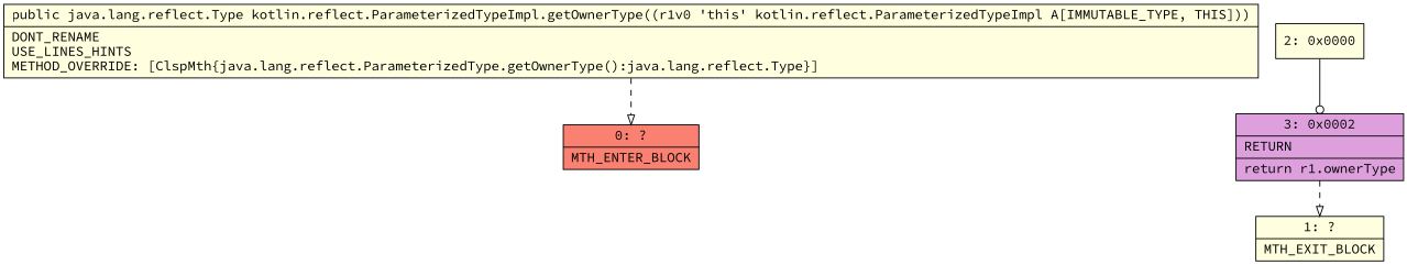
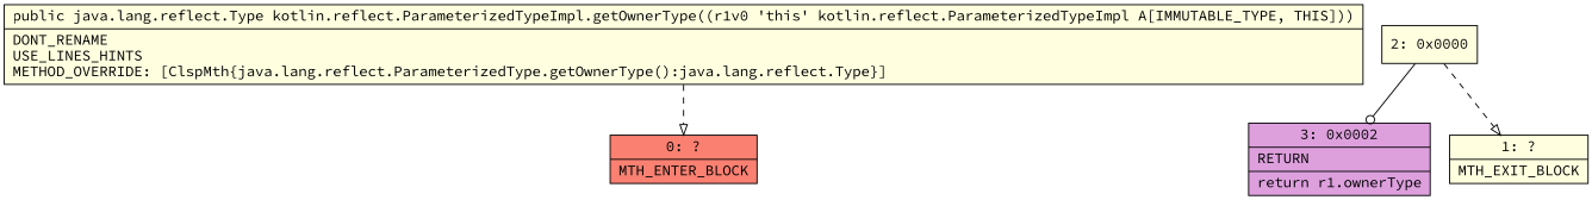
  digraph {
    fontname="Source Code Pro"
    node [fillcolor=lightyellow fontname="Source Code Pro" shape=record style=filled]
    edge [arrowhead=onormal fontname="Source Code Pro" style=dashed]
    n1 [fillcolor=salmon label="{0\:\ ?|MTH_ENTER_BLOCK\l}"]
    n2 [label="{2\:\ 0x0000}"]
    n3 [fillcolor=plum label="{3\:\ 0x0002|RETURN\l|return r1.ownerType\l}"]
    n4 [label="{1\:\ ?|MTH_EXIT_BLOCK\l}"]
    n5 [label="{public java.lang.reflect.Type kotlin.reflect.ParameterizedTypeImpl.getOwnerType((r1v0 'this' kotlin.reflect.ParameterizedTypeImpl A[IMMUTABLE_TYPE, THIS]))  | DONT_RENAME\lUSE_LINES_HINTS\lMETHOD_OVERRIDE: [ClspMth\{java.lang.reflect.ParameterizedType.getOwnerType():java.lang.reflect.Type\}]\l}"]
    n2 -> n3 [arrowhead=odot style=solid]
-   n3 -> n4
+   n2 -> n4
    n5 -> n1
  }
